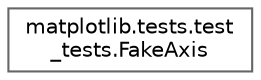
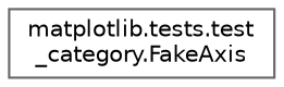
  digraph {
    rankdir=TB
-   n1 [color=grey40 fillcolor=white fontname=Helvetica fontsize=10 height=0.2 label="matplotlib.tests.test\l_tests.FakeAxis" shape=box style=filled width=0.4]
+   n1 [color=grey40 fillcolor=white fontname=Helvetica fontsize=10 height=0.2 label="matplotlib.tests.test\l_category.FakeAxis" shape=box style=filled width=0.4]
  }
